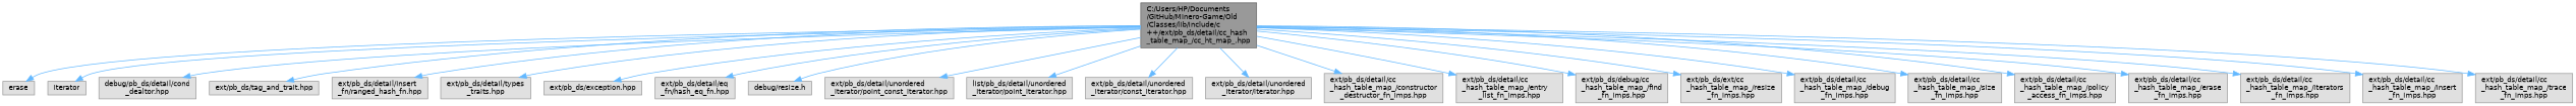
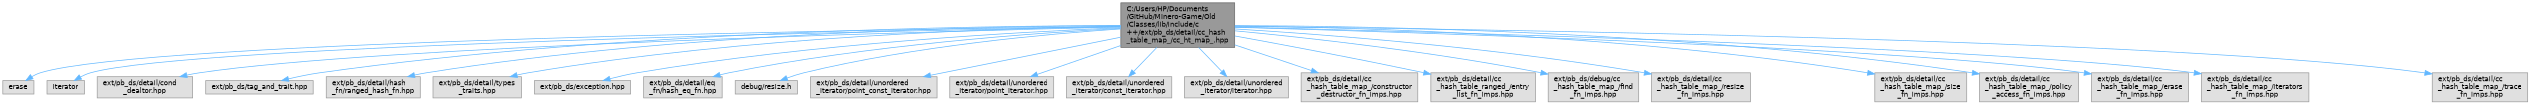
  digraph {
    node [color=grey60 fillcolor="#E0E0E0" fontname=Helvetica fontsize=10 shape=box style=filled]
    edge [color=steelblue1 fontname=Helvetica fontsize=10 labelfontname=Helvetica labelfontsize=10 style=solid]
    n1 [color=gray40 fillcolor=grey60 fontcolor=black height=0.2 label="C:/Users/HP/Documents\l/GitHub/Minero-Game/Old\l/Classes/lib/include/c\l++/ext/pb_ds/detail/cc_hash\l_table_map_/cc_ht_map_.hpp" width=0.4]
    n2 [height=0.2 label=erase width=0.4]
    n3 [height=0.2 label=iterator width=0.4]
-   n4 [height=0.2 label="debug/pb_ds/detail/cond\l_dealtor.hpp" width=0.4]
+   n4 [height=0.2 label="ext/pb_ds/detail/cond\l_dealtor.hpp" width=0.4]
    n5 [height=0.2 label="ext/pb_ds/tag_and_trait.hpp" width=0.4]
-   n6 [height=0.2 label="ext/pb_ds/detail/insert\l_fn/ranged_hash_fn.hpp" width=0.4]
+   n6 [height=0.2 label="ext/pb_ds/detail/hash\l_fn/ranged_hash_fn.hpp" width=0.4]
    n7 [height=0.2 label="ext/pb_ds/detail/types\l_traits.hpp" width=0.4]
    n8 [height=0.2 label="ext/pb_ds/exception.hpp" width=0.4]
    n9 [height=0.2 label="ext/pb_ds/detail/eq\l_fn/hash_eq_fn.hpp" width=0.4]
    n10 [height=0.2 label="debug/resize.h" width=0.4]
    n11 [height=0.2 label="ext/pb_ds/detail/unordered\l_iterator/point_const_iterator.hpp" width=0.4]
-   n12 [height=0.2 label="list/pb_ds/detail/unordered\l_iterator/point_iterator.hpp" width=0.4]
+   n12 [height=0.2 label="ext/pb_ds/detail/unordered\l_iterator/point_iterator.hpp" width=0.4]
    n13 [height=0.2 label="ext/pb_ds/detail/unordered\l_iterator/const_iterator.hpp" width=0.4]
    n14 [height=0.2 label="ext/pb_ds/detail/unordered\l_iterator/iterator.hpp" width=0.4]
    n15 [height=0.2 label="ext/pb_ds/detail/cc\l_hash_table_map_/constructor\l_destructor_fn_imps.hpp" width=0.4]
-   n16 [height=0.2 label="ext/pb_ds/detail/cc\l_hash_table_map_/entry\l_list_fn_imps.hpp" width=0.4]
+   n16 [height=0.2 label="ext/pb_ds/detail/cc\l_hash_table_ranged_/entry\l_list_fn_imps.hpp" width=0.4]
    n17 [height=0.2 label="ext/pb_ds/debug/cc\l_hash_table_map_/find\l_fn_imps.hpp" width=0.4]
-   n18 [height=0.2 label="ext/pb_ds/ext/cc\l_hash_table_map_/resize\l_fn_imps.hpp" width=0.4]
-   n19 [height=0.2 label="ext/pb_ds/detail/cc\l_hash_table_map_/debug\l_fn_imps.hpp" width=0.4]
+   n18 [height=0.2 label="ext/pb_ds/detail/cc\l_hash_table_map_/resize\l_fn_imps.hpp" width=0.4]
    n20 [height=0.2 label="ext/pb_ds/detail/cc\l_hash_table_map_/size\l_fn_imps.hpp" width=0.4]
    n21 [height=0.2 label="ext/pb_ds/detail/cc\l_hash_table_map_/policy\l_access_fn_imps.hpp" width=0.4]
    n22 [height=0.2 label="ext/pb_ds/detail/cc\l_hash_table_map_/erase\l_fn_imps.hpp" width=0.4]
    n23 [height=0.2 label="ext/pb_ds/detail/cc\l_hash_table_map_/iterators\l_fn_imps.hpp" width=0.4]
-   n24 [height=0.2 label="ext/pb_ds/detail/cc\l_hash_table_map_/insert\l_fn_imps.hpp" width=0.4]
    n25 [height=0.2 label="ext/pb_ds/detail/cc\l_hash_table_map_/trace\l_fn_imps.hpp" width=0.4]
    n1 -> n2
    n1 -> n3
    n1 -> n4
    n1 -> n5
    n1 -> n6
    n1 -> n7
    n1 -> n8
    n1 -> n9
    n1 -> n10
    n1 -> n11
    n1 -> n12
    n1 -> n13
    n1 -> n14
    n1 -> n15
    n1 -> n16
    n1 -> n17
    n1 -> n18
-   n1 -> n19
    n1 -> n20
    n1 -> n21
    n1 -> n22
    n1 -> n23
-   n1 -> n24
    n1 -> n25
  }
